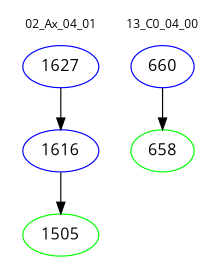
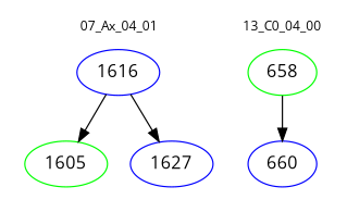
  digraph {
    fontname="Open Sans"
    node [color=blue fontname="Open Sans"]
    edge [color=black fontname="Open Sans"]
    n1 [label=1616]
-   n2 [color=green label=1505]
+   n2 [color=green label=1605]
    n3 [label=1627]
    n4 [label=660]
    n5 [color=green label=658]
    subgraph cluster_1 {
      color=white
      fontsize=10
-     label="02_Ax_04_01"
+     label="07_Ax_04_01"
      n1
      n2
      n3
    }
    subgraph cluster_2 {
      color=white
      fontsize=10
      label="13_C0_04_00"
      n4
      n5
    }
    n1 -> n2
-   n3 -> n1
-   n4 -> n5
+   n1 -> n3
+   n5 -> n4
  }
